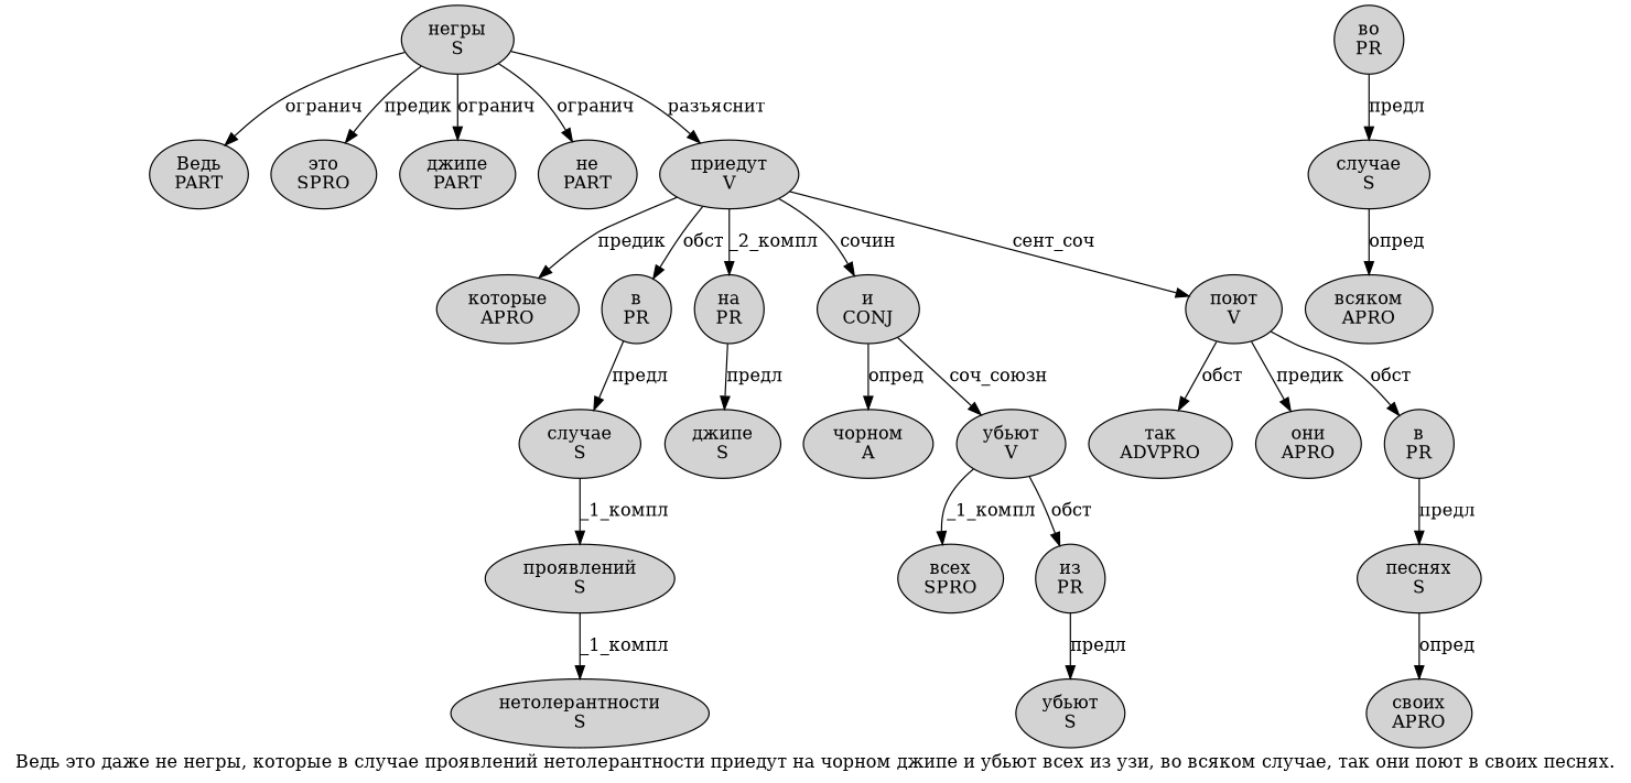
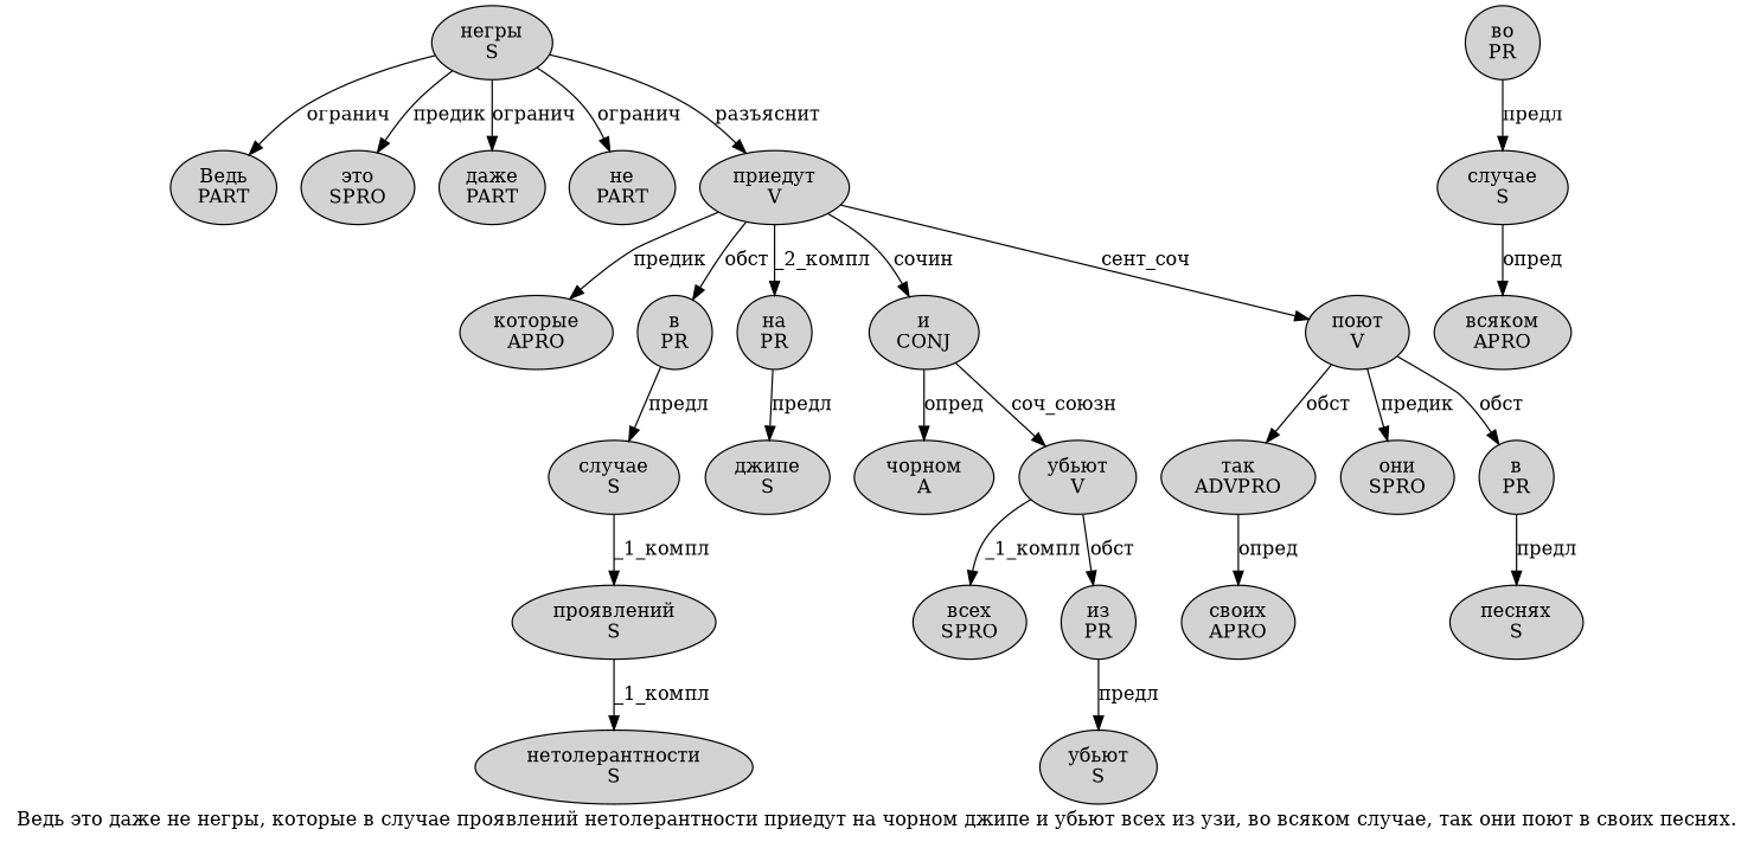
  digraph {
    label="Ведь это даже не негры, которые в случае проявлений нетолерантности приедут на чорном джипе и убьют всех из узи, во всяком случае, так они поют в своих песнях."
    node [fillcolor=lightgray penwidth=1 shape=ellipse style=filled]
    n1 [label="Ведь\nPART"]
    n2 [label="это\nSPRO"]
-   n3 [label="джипе\nPART"]
+   n3 [label="даже\nPART"]
    n4 [label="не\nPART"]
    n5 [label="негры\nS"]
    n6 [label="приедут\nV"]
    n7 [label="которые\nAPRO"]
    n8 [label="в\nPR"]
    n9 [label="на\nPR"]
    n10 [label="и\nCONJ"]
    n11 [label="поют\nV"]
    n12 [label="случае\nS"]
    n13 [label="проявлений\nS"]
    n14 [label="нетолерантности\nS"]
    n15 [label="джипе\nS"]
    n16 [label="чорном\nA"]
    n17 [label="убьют\nV"]
    n18 [label="так\nADVPRO"]
-   n19 [label="они\nAPRO"]
+   n19 [label="они\nSPRO"]
    n20 [label="в\nPR"]
    n21 [label="всех\nSPRO"]
    n22 [label="из\nPR"]
    n23 [label="убьют\nS"]
    n24 [label="во\nPR"]
    n25 [label="случае\nS"]
    n26 [label="всяком\nAPRO"]
    n27 [label="песнях\nS"]
    n28 [label="своих\nAPRO"]
    n5 -> n1 [label="огранич"]
    n5 -> n2 [label="предик"]
    n5 -> n3 [label="огранич"]
    n5 -> n4 [label="огранич"]
    n5 -> n6 [label="разъяснит"]
    n6 -> n7 [label="предик"]
    n6 -> n8 [label="обст"]
    n6 -> n9 [label="_2_компл"]
    n6 -> n10 [label="сочин"]
    n6 -> n11 [label="сент_соч"]
    n8 -> n12 [label="предл"]
    n9 -> n15 [label="предл"]
    n10 -> n16 [label="опред"]
    n10 -> n17 [label="соч_союзн"]
    n11 -> n18 [label="обст"]
    n11 -> n19 [label="предик"]
    n11 -> n20 [label="обст"]
    n12 -> n13 [label="_1_компл"]
    n13 -> n14 [label="_1_компл"]
    n17 -> n21 [label="_1_компл"]
    n17 -> n22 [label="обст"]
    n20 -> n27 [label="предл"]
    n22 -> n23 [label="предл"]
    n24 -> n25 [label="предл"]
    n25 -> n26 [label="опред"]
-   n27 -> n28 [label="опред"]
+   n18 -> n28 [label="опред"]
  }
